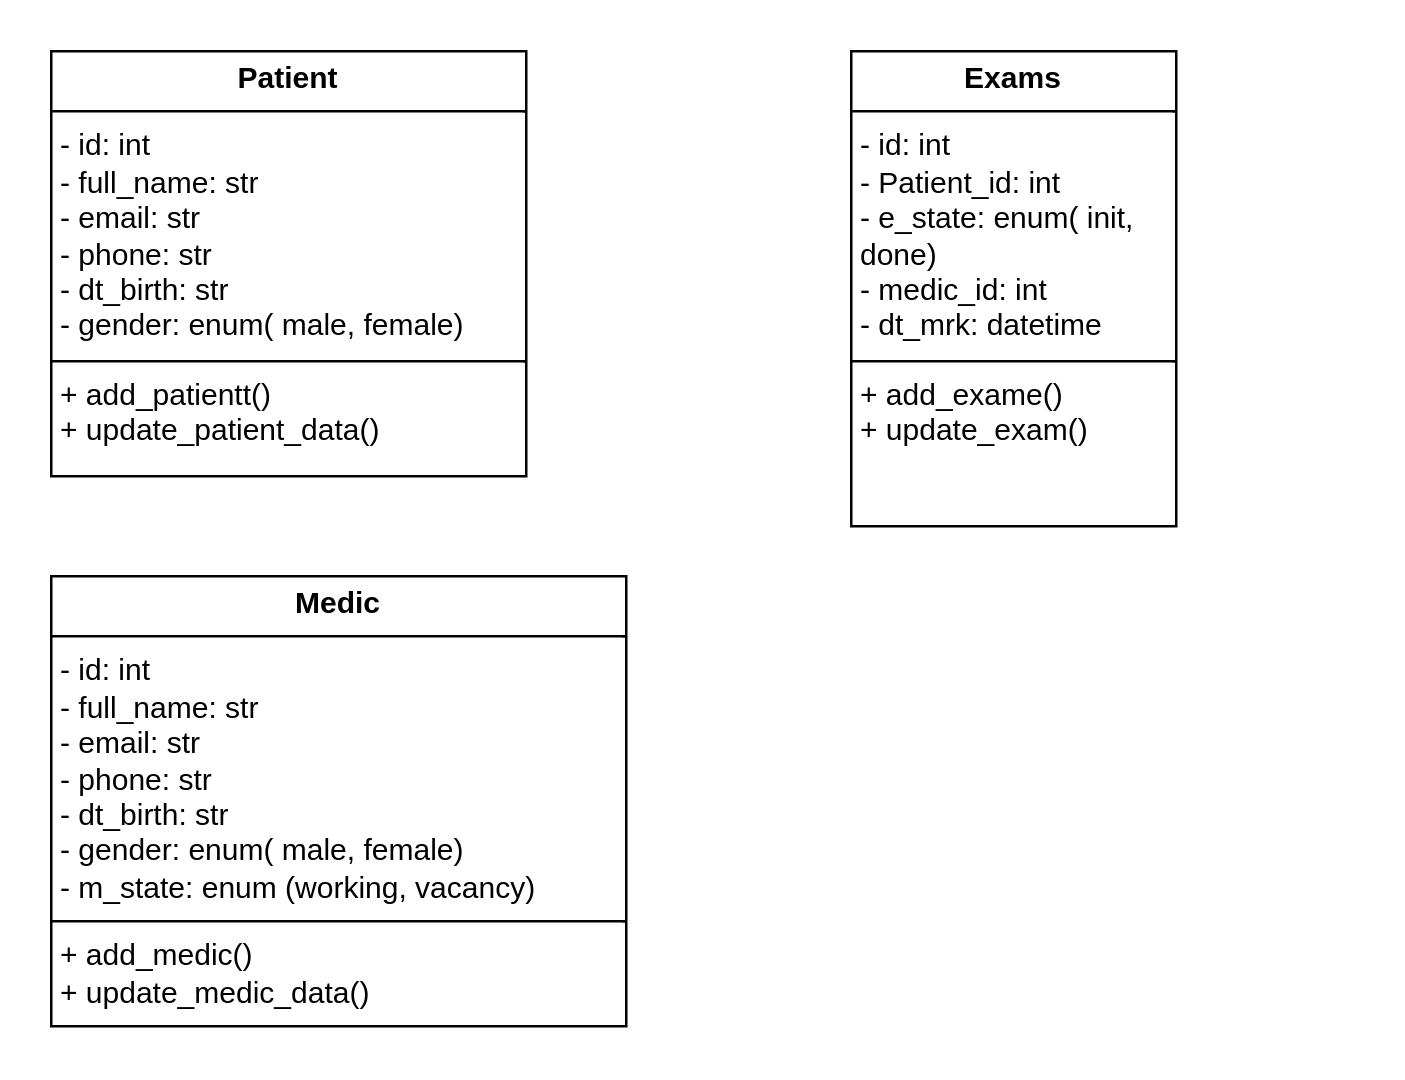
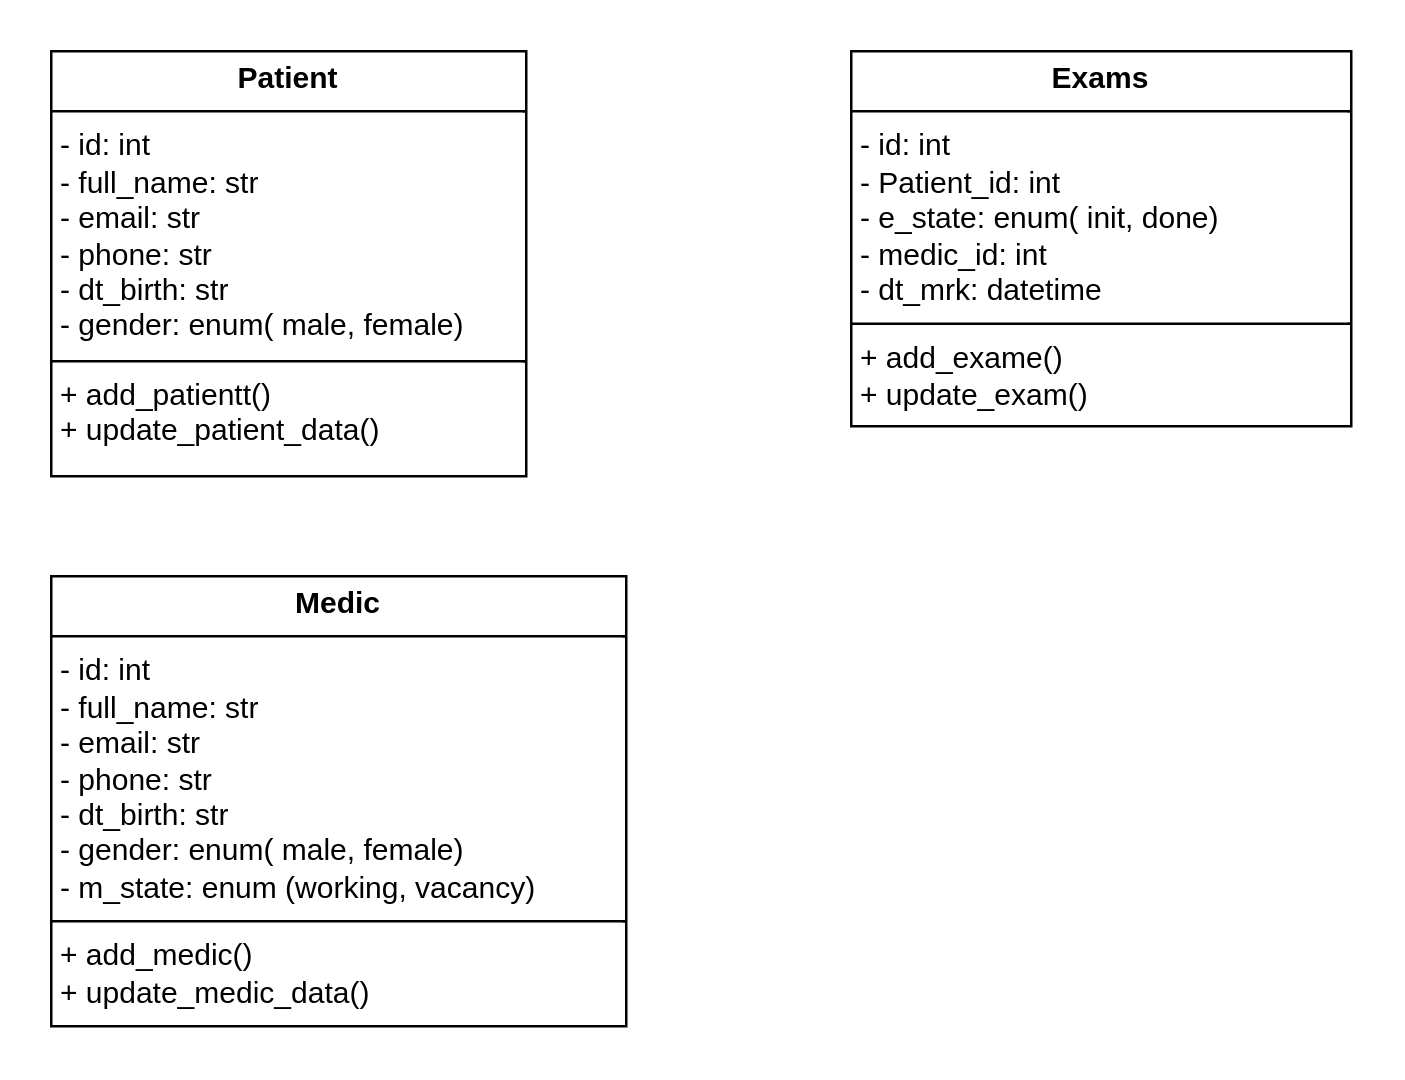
  <mxCell id="0" />
  <mxCell id="1" parent="0" />
  <mxCell id="2" value="&lt;p style=&quot;margin:0px;margin-top:4px;text-align:center;&quot;&gt;&lt;b&gt;Patient&lt;/b&gt;&lt;/p&gt;&lt;hr size=&quot;1&quot; style=&quot;border-style:solid;&quot;&gt;&lt;p style=&quot;margin:0px;margin-left:4px;&quot;&gt;- id: int&lt;/p&gt;&lt;p style=&quot;margin:0px;margin-left:4px;&quot;&gt;- full_name: str&lt;/p&gt;&lt;p style=&quot;margin:0px;margin-left:4px;&quot;&gt;- email: str&lt;/p&gt;&lt;p style=&quot;margin:0px;margin-left:4px;&quot;&gt;- phone: str&lt;/p&gt;&lt;p style=&quot;margin:0px;margin-left:4px;&quot;&gt;- dt_birth: str&lt;/p&gt;&lt;p style=&quot;margin:0px;margin-left:4px;&quot;&gt;- gender: enum( male, female)&lt;/p&gt;&lt;hr size=&quot;1&quot; style=&quot;border-style:solid;&quot;&gt;&lt;p style=&quot;margin:0px;margin-left:4px;&quot;&gt;+ add_patientt()&lt;/p&gt;&lt;p style=&quot;margin:0px;margin-left:4px;&quot;&gt;+ update_patient_data()&lt;/p&gt;&lt;p style=&quot;margin:0px;margin-left:4px;&quot;&gt;&lt;br&gt;&lt;/p&gt;" style="verticalAlign=top;align=left;overflow=fill;html=1;whiteSpace=wrap;" parent="1" vertex="1"><mxGeometry x="20" y="20" width="190" height="170" as="geometry" /></mxCell>
- <mxCell id="3" value="&lt;p style=&quot;margin:0px;margin-top:4px;text-align:center;&quot;&gt;&lt;b&gt;Exams&lt;/b&gt;&lt;/p&gt;&lt;hr size=&quot;1&quot; style=&quot;border-style:solid;&quot;&gt;&lt;p style=&quot;margin:0px;margin-left:4px;&quot;&gt;- id: int&lt;/p&gt;&lt;p style=&quot;margin:0px;margin-left:4px;&quot;&gt;- Patient_id: int&lt;/p&gt;&lt;p style=&quot;margin:0px;margin-left:4px;&quot;&gt;- e_state: enum( init, done)&lt;/p&gt;&lt;p style=&quot;margin:0px;margin-left:4px;&quot;&gt;- medic_id: int&lt;/p&gt;&lt;p style=&quot;margin:0px;margin-left:4px;&quot;&gt;- dt_mrk: datetime&lt;/p&gt;&lt;hr size=&quot;1&quot; style=&quot;border-style:solid;&quot;&gt;&lt;p style=&quot;margin:0px;margin-left:4px;&quot;&gt;+ add_exame()&lt;/p&gt;&lt;p style=&quot;margin:0px;margin-left:4px;&quot;&gt;+ update_exam()&lt;/p&gt;&lt;p style=&quot;margin:0px;margin-left:4px;&quot;&gt;&lt;br&gt;&lt;/p&gt;" style="verticalAlign=top;align=left;overflow=fill;html=1;whiteSpace=wrap;" parent="1" vertex="1"><mxGeometry x="340" y="20" width="130" height="190" as="geometry" /></mxCell>
+ <mxCell id="3" value="&lt;p style=&quot;margin:0px;margin-top:4px;text-align:center;&quot;&gt;&lt;b&gt;Exams&lt;/b&gt;&lt;/p&gt;&lt;hr size=&quot;1&quot; style=&quot;border-style:solid;&quot;&gt;&lt;p style=&quot;margin:0px;margin-left:4px;&quot;&gt;- id: int&lt;/p&gt;&lt;p style=&quot;margin:0px;margin-left:4px;&quot;&gt;- Patient_id: int&lt;/p&gt;&lt;p style=&quot;margin:0px;margin-left:4px;&quot;&gt;- e_state: enum( init, done)&lt;/p&gt;&lt;p style=&quot;margin:0px;margin-left:4px;&quot;&gt;- medic_id: int&lt;/p&gt;&lt;p style=&quot;margin:0px;margin-left:4px;&quot;&gt;- dt_mrk: datetime&lt;/p&gt;&lt;hr size=&quot;1&quot; style=&quot;border-style:solid;&quot;&gt;&lt;p style=&quot;margin:0px;margin-left:4px;&quot;&gt;+ add_exame()&lt;/p&gt;&lt;p style=&quot;margin:0px;margin-left:4px;&quot;&gt;+ update_exam()&lt;/p&gt;&lt;p style=&quot;margin:0px;margin-left:4px;&quot;&gt;&lt;br&gt;&lt;/p&gt;" style="verticalAlign=top;align=left;overflow=fill;html=1;whiteSpace=wrap;" parent="1" vertex="1"><mxGeometry x="340" y="20" width="200" height="150" as="geometry" /></mxCell>
  <mxCell id="4" value="&lt;p style=&quot;margin:0px;margin-top:4px;text-align:center;&quot;&gt;&lt;b&gt;Medic&lt;/b&gt;&lt;/p&gt;&lt;hr size=&quot;1&quot; style=&quot;border-style:solid;&quot;&gt;&lt;p style=&quot;margin:0px;margin-left:4px;&quot;&gt;- id: int&lt;/p&gt;&lt;p style=&quot;margin:0px;margin-left:4px;&quot;&gt;- full_name: str&lt;/p&gt;&lt;p style=&quot;margin:0px;margin-left:4px;&quot;&gt;- email: str&lt;/p&gt;&lt;p style=&quot;margin:0px;margin-left:4px;&quot;&gt;- phone: str&lt;/p&gt;&lt;p style=&quot;margin:0px;margin-left:4px;&quot;&gt;- dt_birth: str&lt;/p&gt;&lt;p style=&quot;margin:0px;margin-left:4px;&quot;&gt;- gender: enum( male, female)&lt;/p&gt;&lt;p style=&quot;margin:0px;margin-left:4px;&quot;&gt;- m_state: enum (working, vacancy)&amp;nbsp;&lt;/p&gt;&lt;hr size=&quot;1&quot; style=&quot;border-style:solid;&quot;&gt;&lt;p style=&quot;margin:0px;margin-left:4px;&quot;&gt;+ add_medic()&lt;/p&gt;&lt;p style=&quot;margin:0px;margin-left:4px;&quot;&gt;+ update_medic_data()&lt;/p&gt;&lt;p style=&quot;margin:0px;margin-left:4px;&quot;&gt;&lt;br&gt;&lt;/p&gt;" style="verticalAlign=top;align=left;overflow=fill;html=1;whiteSpace=wrap;" parent="1" vertex="1"><mxGeometry x="20" y="230" width="230" height="180" as="geometry" /></mxCell>
